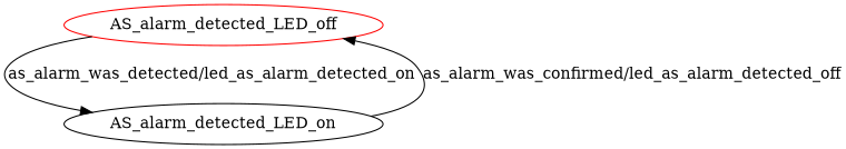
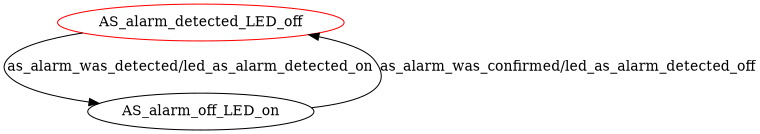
  digraph {
    n1 [color=red label=AS_alarm_detected_LED_off]
-   n2 [label=AS_alarm_detected_LED_on]
+   n2 [label=AS_alarm_off_LED_on]
    n1 -> n2 [label="as_alarm_was_detected/led_as_alarm_detected_on"]
    n2 -> n1 [label="as_alarm_was_confirmed/led_as_alarm_detected_off"]
  }
